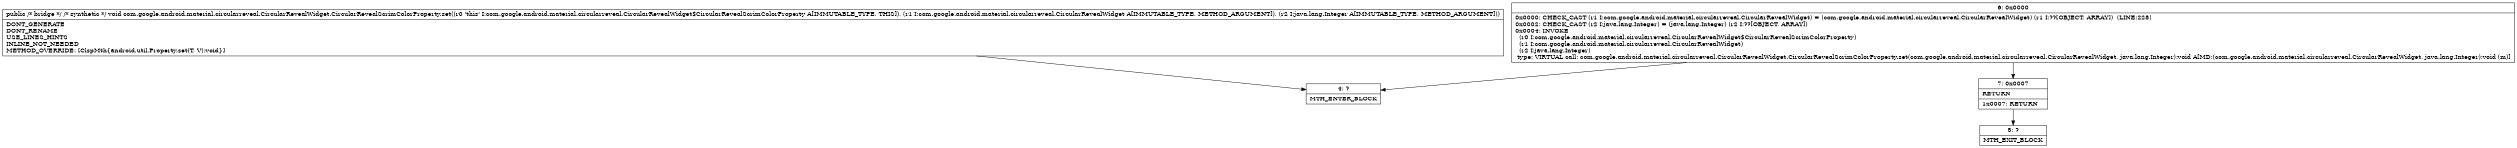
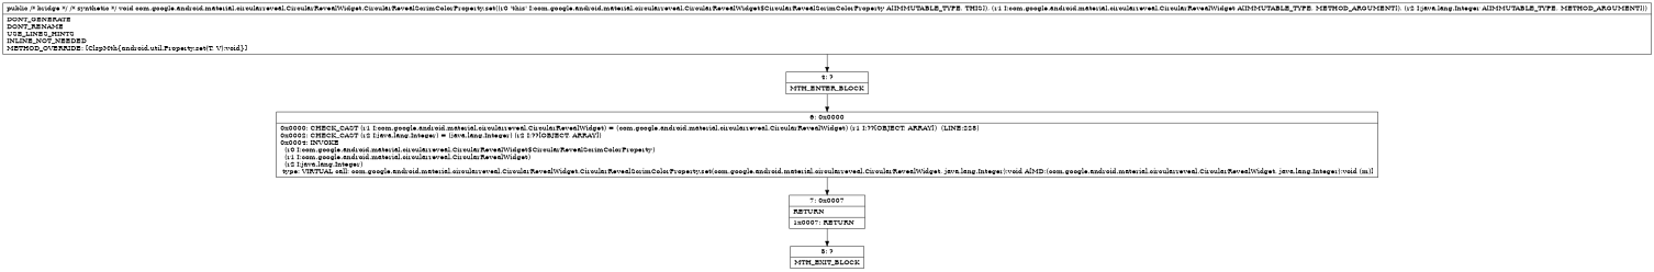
  digraph {
    node [shape=record]
    n1 [label="{4\:\ ?|MTH_ENTER_BLOCK\l}"]
    n2 [label="{6\:\ 0x0000|0x0000: CHECK_CAST (r1 I:com.google.android.material.circularreveal.CircularRevealWidget) = (com.google.android.material.circularreveal.CircularRevealWidget) (r1 I:??[OBJECT, ARRAY])  (LINE:228)\l0x0002: CHECK_CAST (r2 I:java.lang.Integer) = (java.lang.Integer) (r2 I:??[OBJECT, ARRAY]) \l0x0004: INVOKE  \l  (r0 I:com.google.android.material.circularreveal.CircularRevealWidget$CircularRevealScrimColorProperty)\l  (r1 I:com.google.android.material.circularreveal.CircularRevealWidget)\l  (r2 I:java.lang.Integer)\l type: VIRTUAL call: com.google.android.material.circularreveal.CircularRevealWidget.CircularRevealScrimColorProperty.set(com.google.android.material.circularreveal.CircularRevealWidget, java.lang.Integer):void A[MD:(com.google.android.material.circularreveal.CircularRevealWidget, java.lang.Integer):void (m)]\l}"]
    n3 [label="{7\:\ 0x0007|RETURN\l|1x0007: RETURN   \l}"]
    n4 [label="{5\:\ ?|MTH_EXIT_BLOCK\l}"]
    n5 [label="{public \/* bridge *\/ \/* synthetic *\/ void com.google.android.material.circularreveal.CircularRevealWidget.CircularRevealScrimColorProperty.set((r0 'this' I:com.google.android.material.circularreveal.CircularRevealWidget$CircularRevealScrimColorProperty A[IMMUTABLE_TYPE, THIS]), (r1 I:com.google.android.material.circularreveal.CircularRevealWidget A[IMMUTABLE_TYPE, METHOD_ARGUMENT]), (r2 I:java.lang.Integer A[IMMUTABLE_TYPE, METHOD_ARGUMENT]))  | DONT_GENERATE\lDONT_RENAME\lUSE_LINES_HINTS\lINLINE_NOT_NEEDED\lMETHOD_OVERRIDE: [ClspMth\{android.util.Property.set(T, V):void\}]\l}"]
-   n2 -> n1
+   n1 -> n2
    n2 -> n3
    n3 -> n4
    n5 -> n1
  }
